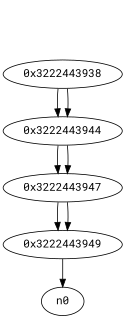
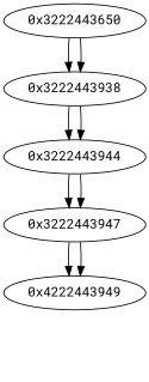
  digraph {
    fontname="Roboto Mono"
    node [fontname="Roboto Mono"]
    edge [fontname="Roboto Mono"]
+   n1 [label="0x3222443650"]
    n2 [label="0x3222443938"]
    n3 [label="0x3222443944"]
    n4 [label="0x3222443947"]
-   n5 [label="0x3222443949"]
-   n0
+   n5 [label="0x4222443949"]
+   n1 -> n2
+   n1 -> n2
    n2 -> n3
    n2 -> n3
    n3 -> n4
    n3 -> n4
    n4 -> n5
    n4 -> n5
-   n5 -> n0
  }
